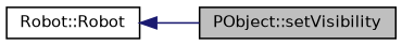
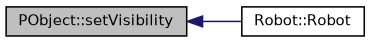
  digraph {
    rankdir=LR
    node [color=black fontname=Helvetica fontsize=10 shape=record style=filled]
    n1 [fillcolor=grey75 fontcolor=black height=0.2 label="PObject::setVisibility" width=0.4]
    n2 [fillcolor=white height=0.2 label="Robot::Robot" width=0.4]
-   n2 -> n1 [color=midnightblue dir=back fontname=Helvetica fontsize=10 labelfontname=Helvetica labelfontsize=10 style=solid]
+   n1 -> n2 [color=midnightblue dir=back fontname=Helvetica fontsize=10 labelfontname=Helvetica labelfontsize=10 style=solid]
  }
